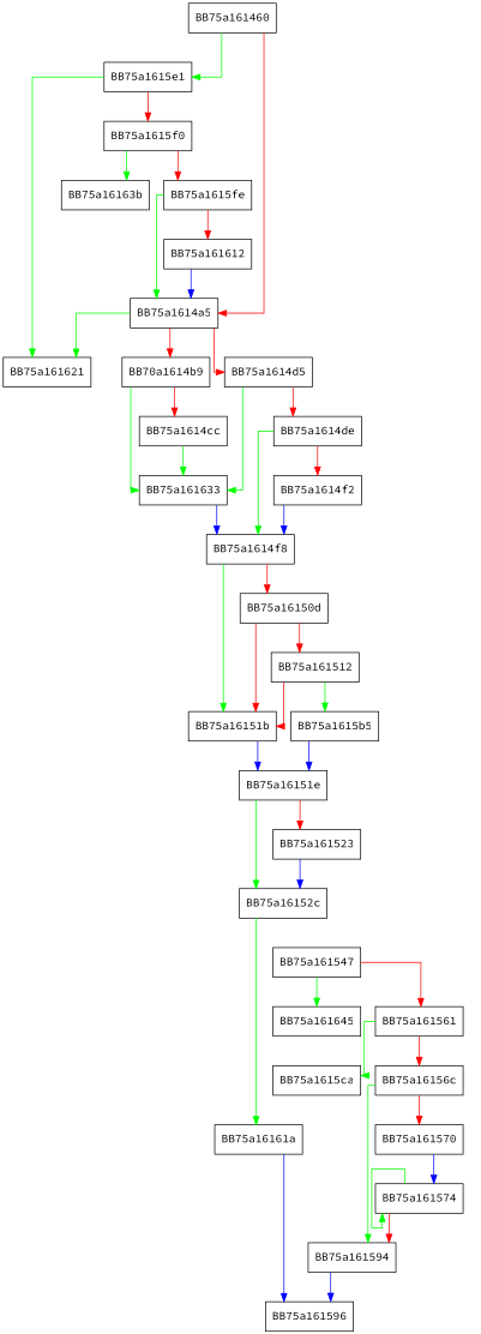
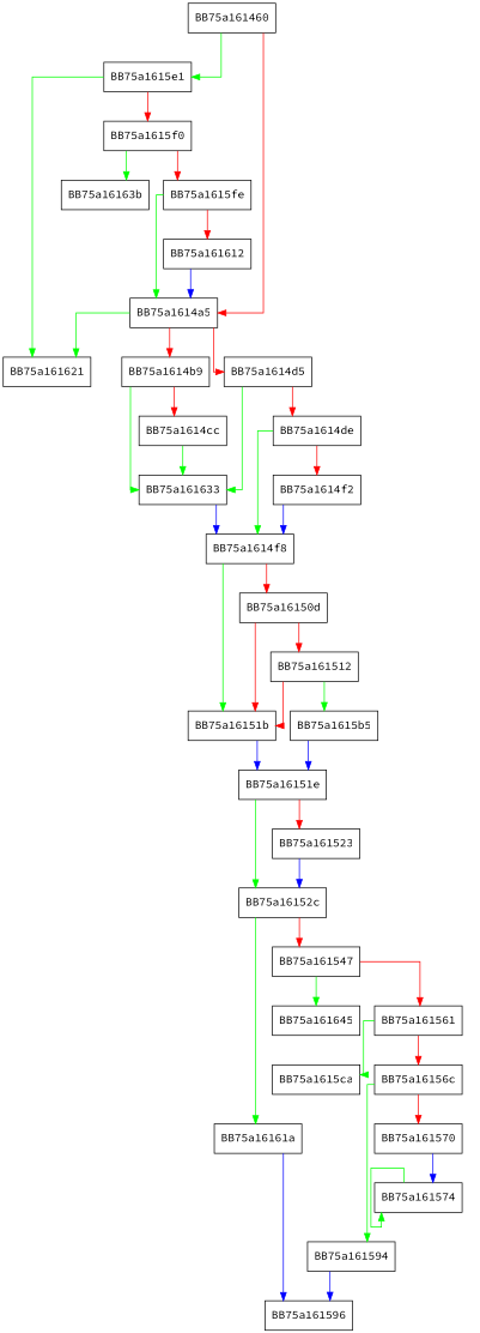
  digraph {
    fontname="Source Code Pro"
    splines=ortho
    node [fontname="Source Code Pro" shape=box]
    edge [color=red fontname="Source Code Pro"]
    BB75a161460
    BB75a1615e1
    BB75a1614a5
    BB75a161621
    BB75a1615f0
-   BB75a1614b9 [label=BB70a1614b9]
+   BB75a1614b9
    BB75a1614d5
    BB75a16163b
    BB75a1615fe
    BB75a161633
    BB75a1614cc
    BB75a1614f8
    BB75a16151b
    BB75a16150d
    BB75a1614de
    BB75a1614f2
    BB75a16151e
    BB75a161512
    BB75a16152c
    BB75a161523
    BB75a1615b5
    BB75a16161a
    BB75a161547
    BB75a161596
    BB75a161645
    BB75a161561
    BB75a1615ca
    BB75a16156c
    BB75a161594
    BB75a161570
    BB75a161574
    BB75a161612
    BB75a161460 -> BB75a1615e1 [color=green]
    BB75a161460 -> BB75a1614a5
    BB75a1615e1 -> BB75a161621 [color=green]
    BB75a1615e1 -> BB75a1615f0
    BB75a1614a5 -> BB75a161621 [color=green]
    BB75a1614a5 -> BB75a1614b9
    BB75a1614a5 -> BB75a1614d5
    BB75a1615f0 -> BB75a16163b [color=green]
    BB75a1615f0 -> BB75a1615fe
    BB75a1614b9 -> BB75a161633 [color=green]
    BB75a1614b9 -> BB75a1614cc
    BB75a1614d5 -> BB75a161633 [color=green]
    BB75a1614d5 -> BB75a1614de
    BB75a1615fe -> BB75a1614a5 [color=green]
    BB75a1615fe -> BB75a161612
    BB75a161633 -> BB75a1614f8 [color=blue]
    BB75a1614cc -> BB75a161633 [color=green]
    BB75a1614f8 -> BB75a16151b [color=green]
    BB75a1614f8 -> BB75a16150d
    BB75a16151b -> BB75a16151e [color=blue]
    BB75a16150d -> BB75a16151b
    BB75a16150d -> BB75a161512
    BB75a1614de -> BB75a1614f8 [color=green]
    BB75a1614de -> BB75a1614f2
    BB75a1614f2 -> BB75a1614f8 [color=blue]
    BB75a16151e -> BB75a16152c [color=green]
    BB75a16151e -> BB75a161523
    BB75a161512 -> BB75a16151b
    BB75a161512 -> BB75a1615b5 [color=green]
    BB75a16152c -> BB75a16161a [color=green]
+   BB75a16152c -> BB75a161547
    BB75a161523 -> BB75a16152c [color=blue]
    BB75a1615b5 -> BB75a16151e [color=blue]
    BB75a16161a -> BB75a161596 [color=blue]
    BB75a161547 -> BB75a161645 [color=green]
    BB75a161547 -> BB75a161561
    BB75a161561 -> BB75a1615ca [color=green]
    BB75a161561 -> BB75a16156c
    BB75a16156c -> BB75a161594 [color=green]
    BB75a16156c -> BB75a161570
    BB75a161594 -> BB75a161596 [color=blue]
    BB75a161570 -> BB75a161574 [color=blue]
-   BB75a161574 -> BB75a161594
    BB75a161574 -> BB75a161574 [color=green]
    BB75a161612 -> BB75a1614a5 [color=blue]
  }
